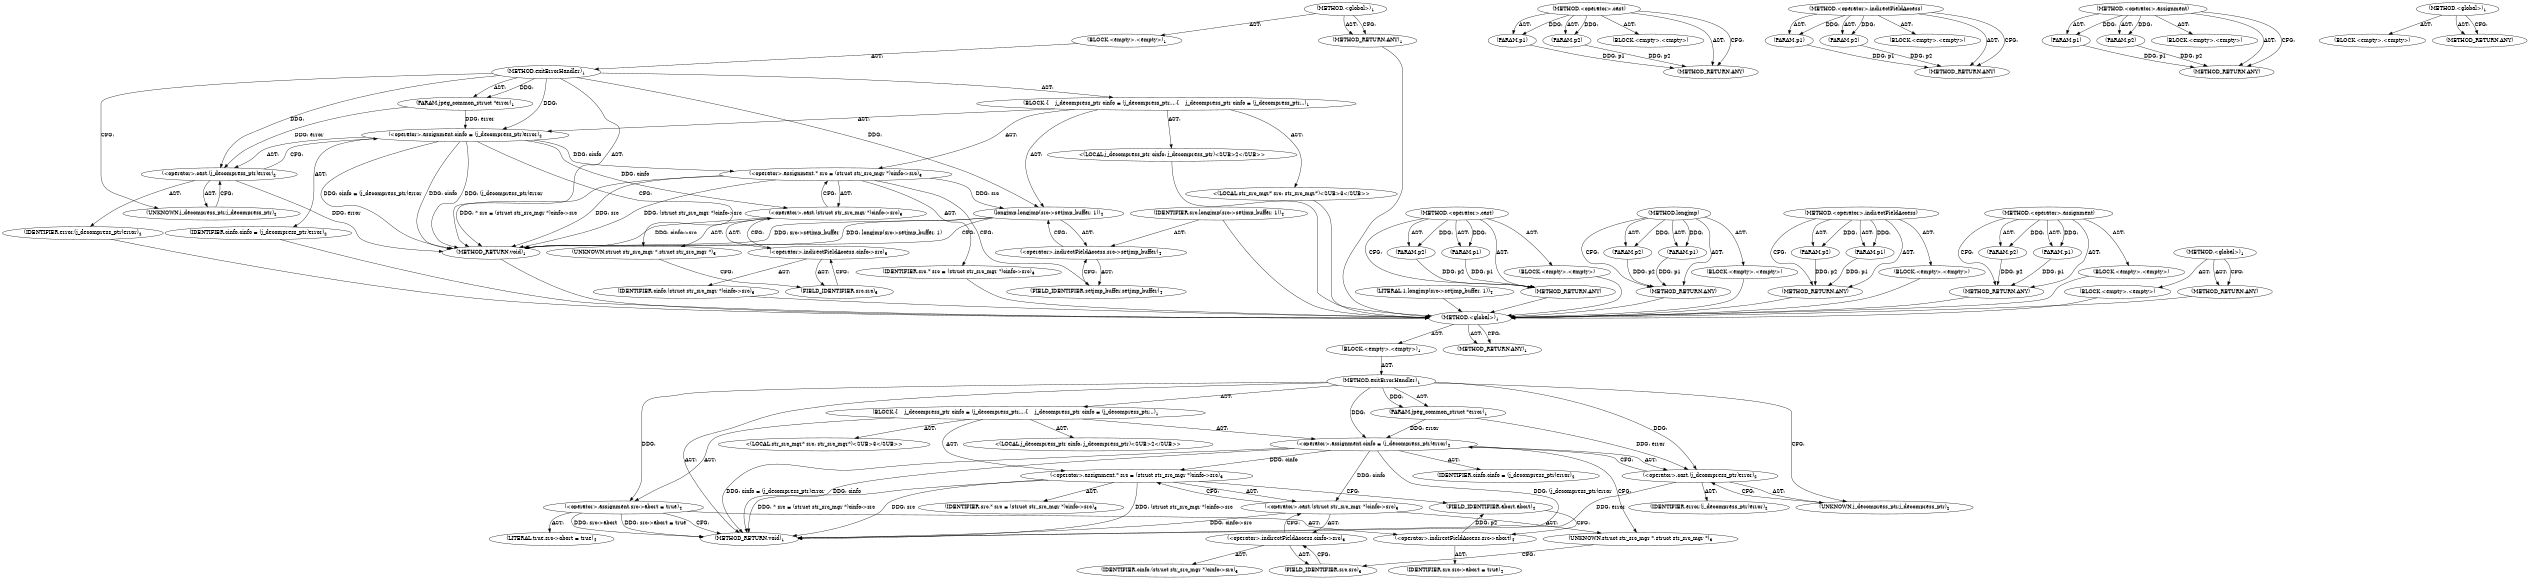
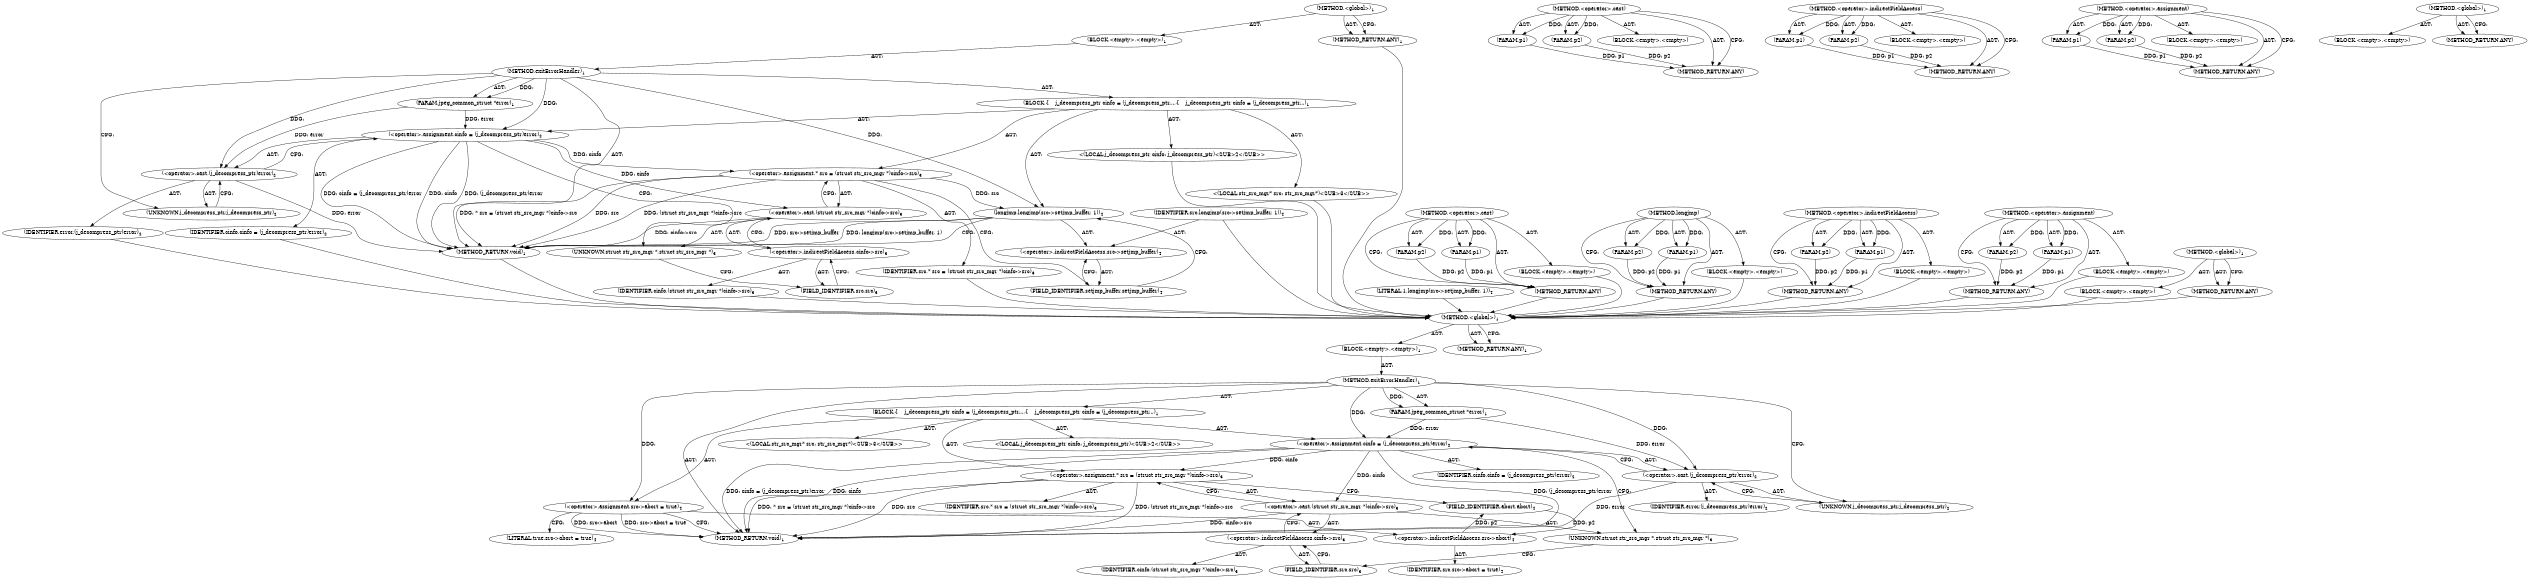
  digraph {
    n1 [label=<(METHOD,&lt;global&gt;)<SUB>1</SUB>>]
    n2 [label=<(BLOCK,&lt;empty&gt;,&lt;empty&gt;)<SUB>1</SUB>>]
    n3 [label=<(METHOD_RETURN,ANY)<SUB>1</SUB>>]
    n4 [label=<(METHOD,exitErrorHandler)<SUB>1</SUB>>]
    n5 [label=<(PARAM,jpeg_common_struct *error)<SUB>1</SUB>>]
    n6 [label=<(BLOCK,{    j_decompress_ptr cinfo = (j_decompress_ptr...,{    j_decompress_ptr cinfo = (j_decompress_ptr...)<SUB>1</SUB>>]
    n7 [label=<(&lt;operator&gt;.assignment,cinfo = (j_decompress_ptr)error)<SUB>2</SUB>>]
    n8 [label=<(&lt;operator&gt;.cast,(j_decompress_ptr)error)<SUB>2</SUB>>]
    n9 [label=<(UNKNOWN,j_decompress_ptr,j_decompress_ptr)<SUB>2</SUB>>]
    n10 [label=<(&lt;operator&gt;.assignment,src-&gt;abort = true)<SUB>4</SUB>>]
    n11 [label=<(METHOD_RETURN,void)<SUB>1</SUB>>]
    n12 [label="<(LOCAL,j_decompress_ptr cinfo: j_decompress_ptr)<SUB>2</SUB>>"]
    n13 [label="<(LOCAL,str_src_mgr* src: str_src_mgr*)<SUB>3</SUB>>"]
    n14 [label=<(&lt;operator&gt;.assignment,* src = (struct str_src_mgr *)cinfo-&gt;src)<SUB>3</SUB>>]
    n15 [label=<(IDENTIFIER,cinfo,cinfo = (j_decompress_ptr)error)<SUB>2</SUB>>]
    n16 [label=<(&lt;operator&gt;.cast,(struct str_src_mgr *)cinfo-&gt;src)<SUB>3</SUB>>]
    n17 [label=<(UNKNOWN,struct str_src_mgr *,struct str_src_mgr *)<SUB>3</SUB>>]
    n18 [label=<(IDENTIFIER,error,(j_decompress_ptr)error)<SUB>2</SUB>>]
    n19 [label=<(&lt;operator&gt;.indirectFieldAccess,src-&gt;abort)<SUB>4</SUB>>]
    n20 [label=<(LITERAL,true,src-&gt;abort = true)<SUB>4</SUB>>]
    n21 [label=<(IDENTIFIER,src,* src = (struct str_src_mgr *)cinfo-&gt;src)<SUB>3</SUB>>]
    n22 [label=<(FIELD_IDENTIFIER,abort,abort)<SUB>4</SUB>>]
    n23 [label=<(&lt;operator&gt;.indirectFieldAccess,cinfo-&gt;src)<SUB>3</SUB>>]
    n24 [label=<(FIELD_IDENTIFIER,src,src)<SUB>3</SUB>>]
    n25 [label=<(IDENTIFIER,cinfo,(struct str_src_mgr *)cinfo-&gt;src)<SUB>3</SUB>>]
    n26 [label=<(IDENTIFIER,src,src-&gt;abort = true)<SUB>4</SUB>>]
    n27 [label=<(METHOD,&lt;operator&gt;.cast)>]
    n28 [label=<(PARAM,p1)>]
    n29 [label=<(PARAM,p2)>]
    n30 [label=<(BLOCK,&lt;empty&gt;,&lt;empty&gt;)>]
    n31 [label=<(METHOD_RETURN,ANY)>]
    n32 [label=<(METHOD,&lt;operator&gt;.indirectFieldAccess)>]
    n33 [label=<(PARAM,p1)>]
    n34 [label=<(PARAM,p2)>]
    n35 [label=<(BLOCK,&lt;empty&gt;,&lt;empty&gt;)>]
    n36 [label=<(METHOD_RETURN,ANY)>]
    n37 [label=<(METHOD,&lt;operator&gt;.assignment)>]
    n38 [label=<(PARAM,p1)>]
    n39 [label=<(PARAM,p2)>]
    n40 [label=<(BLOCK,&lt;empty&gt;,&lt;empty&gt;)>]
    n41 [label=<(METHOD_RETURN,ANY)>]
    n42 [label=<(METHOD,&lt;global&gt;)<SUB>1</SUB>>]
    n43 [label=<(BLOCK,&lt;empty&gt;,&lt;empty&gt;)>]
    n44 [label=<(METHOD_RETURN,ANY)>]
    n45 [label=<(METHOD,&lt;global&gt;)<SUB>1</SUB>>]
    n46 [label=<(BLOCK,&lt;empty&gt;,&lt;empty&gt;)<SUB>1</SUB>>]
    n47 [label=<(METHOD_RETURN,ANY)<SUB>1</SUB>>]
    n48 [label=<(METHOD,exitErrorHandler)<SUB>1</SUB>>]
    n49 [label=<(PARAM,jpeg_common_struct *error)<SUB>1</SUB>>]
    n50 [label=<(BLOCK,{    j_decompress_ptr cinfo = (j_decompress_ptr...,{    j_decompress_ptr cinfo = (j_decompress_ptr...)<SUB>1</SUB>>]
    n51 [label=<(&lt;operator&gt;.assignment,cinfo = (j_decompress_ptr)error)<SUB>2</SUB>>]
    n52 [label=<(&lt;operator&gt;.cast,(j_decompress_ptr)error)<SUB>2</SUB>>]
    n53 [label=<(UNKNOWN,j_decompress_ptr,j_decompress_ptr)<SUB>2</SUB>>]
    n54 [label=<(longjmp,longjmp(src-&gt;setjmp_buffer, 1))<SUB>4</SUB>>]
    n55 [label=<(METHOD_RETURN,void)<SUB>1</SUB>>]
    n56 [label="<(LOCAL,j_decompress_ptr cinfo: j_decompress_ptr)<SUB>2</SUB>>"]
    n57 [label="<(LOCAL,str_src_mgr* src: str_src_mgr*)<SUB>3</SUB>>"]
    n58 [label=<(&lt;operator&gt;.assignment,* src = (struct str_src_mgr *)cinfo-&gt;src)<SUB>3</SUB>>]
    n59 [label=<(IDENTIFIER,cinfo,cinfo = (j_decompress_ptr)error)<SUB>2</SUB>>]
    n60 [label=<(&lt;operator&gt;.cast,(struct str_src_mgr *)cinfo-&gt;src)<SUB>3</SUB>>]
    n61 [label=<(UNKNOWN,struct str_src_mgr *,struct str_src_mgr *)<SUB>3</SUB>>]
    n62 [label=<(IDENTIFIER,error,(j_decompress_ptr)error)<SUB>2</SUB>>]
    n63 [label=<(&lt;operator&gt;.indirectFieldAccess,src-&gt;setjmp_buffer)<SUB>4</SUB>>]
    n64 [label=<(IDENTIFIER,src,* src = (struct str_src_mgr *)cinfo-&gt;src)<SUB>3</SUB>>]
    n65 [label=<(FIELD_IDENTIFIER,setjmp_buffer,setjmp_buffer)<SUB>4</SUB>>]
    n66 [label=<(&lt;operator&gt;.indirectFieldAccess,cinfo-&gt;src)<SUB>3</SUB>>]
    n67 [label=<(FIELD_IDENTIFIER,src,src)<SUB>3</SUB>>]
    n68 [label=<(IDENTIFIER,cinfo,(struct str_src_mgr *)cinfo-&gt;src)<SUB>3</SUB>>]
    n69 [label=<(LITERAL,1,longjmp(src-&gt;setjmp_buffer, 1))<SUB>4</SUB>>]
    n70 [label=<(IDENTIFIER,src,longjmp(src-&gt;setjmp_buffer, 1))<SUB>4</SUB>>]
    n71 [label=<(METHOD,&lt;operator&gt;.cast)>]
    n72 [label=<(PARAM,p1)>]
    n73 [label=<(PARAM,p2)>]
    n74 [label=<(BLOCK,&lt;empty&gt;,&lt;empty&gt;)>]
    n75 [label=<(METHOD_RETURN,ANY)>]
    n76 [label=<(METHOD,longjmp)>]
    n77 [label=<(PARAM,p1)>]
    n78 [label=<(PARAM,p2)>]
    n79 [label=<(BLOCK,&lt;empty&gt;,&lt;empty&gt;)>]
    n80 [label=<(METHOD_RETURN,ANY)>]
    n81 [label=<(METHOD,&lt;operator&gt;.indirectFieldAccess)>]
    n82 [label=<(PARAM,p1)>]
    n83 [label=<(PARAM,p2)>]
    n84 [label=<(BLOCK,&lt;empty&gt;,&lt;empty&gt;)>]
    n85 [label=<(METHOD_RETURN,ANY)>]
    n86 [label=<(METHOD,&lt;operator&gt;.assignment)>]
    n87 [label=<(PARAM,p1)>]
    n88 [label=<(PARAM,p2)>]
    n89 [label=<(BLOCK,&lt;empty&gt;,&lt;empty&gt;)>]
    n90 [label=<(METHOD_RETURN,ANY)>]
    n91 [label=<(METHOD,&lt;global&gt;)<SUB>1</SUB>>]
    n92 [label=<(BLOCK,&lt;empty&gt;,&lt;empty&gt;)>]
    n93 [label=<(METHOD_RETURN,ANY)>]
    n1 -> n2 [label="AST: "]
    n1 -> n3 [label="AST: "]
    n1 -> n3 [label="CFG: "]
    n2 -> n4 [label="AST: "]
    n4 -> n5 [label="AST: "]
    n4 -> n5 [label="DDG: "]
    n4 -> n6 [label="AST: "]
    n4 -> n7 [label="DDG: "]
    n4 -> n8 [label="DDG: "]
    n4 -> n9 [label="CFG: "]
    n4 -> n10 [label="DDG: "]
    n4 -> n11 [label="AST: "]
    n5 -> n7 [label="DDG: error"]
    n5 -> n8 [label="DDG: error"]
    n6 -> n7 [label="AST: "]
    n6 -> n10 [label="AST: "]
    n6 -> n12 [label="AST: "]
    n6 -> n13 [label="AST: "]
    n6 -> n14 [label="AST: "]
    n7 -> n8 [label="AST: "]
    n7 -> n11 [label="DDG: cinfo"]
    n7 -> n11 [label="DDG: (j_decompress_ptr)error"]
    n7 -> n11 [label="DDG: cinfo = (j_decompress_ptr)error"]
    n7 -> n14 [label="DDG: cinfo"]
    n7 -> n15 [label="AST: "]
    n7 -> n16 [label="DDG: cinfo"]
    n7 -> n17 [label="CFG: "]
    n8 -> n7 [label="CFG: "]
    n8 -> n9 [label="AST: "]
    n8 -> n11 [label="DDG: error"]
    n8 -> n18 [label="AST: "]
    n9 -> n8 [label="CFG: "]
    n10 -> n11 [label="CFG: "]
    n10 -> n11 [label="DDG: src-&gt;abort"]
    n10 -> n11 [label="DDG: src-&gt;abort = true"]
    n10 -> n19 [label="AST: "]
-   n10 -> n20 [label="AST: "]
+   n10 -> n20 [label="CFG: "]
    n14 -> n11 [label="DDG: src"]
    n14 -> n11 [label="DDG: (struct str_src_mgr *)cinfo-&gt;src"]
    n14 -> n11 [label="DDG: * src = (struct str_src_mgr *)cinfo-&gt;src"]
    n14 -> n16 [label="AST: "]
    n14 -> n21 [label="AST: "]
    n14 -> n22 [label="CFG: "]
    n16 -> n11 [label="DDG: cinfo-&gt;src"]
    n16 -> n14 [label="CFG: "]
    n16 -> n17 [label="AST: "]
    n16 -> n23 [label="AST: "]
    n17 -> n24 [label="CFG: "]
    n19 -> n22 [label="DDG: p2"]
    n19 -> n26 [label="AST: "]
-   n22 -> n19 [label="CFG: "]
+   n22 -> n19 [label="DDG: p2"]
    n23 -> n16 [label="CFG: "]
    n23 -> n24 [label="AST: "]
    n23 -> n25 [label="AST: "]
    n24 -> n23 [label="CFG: "]
    n27 -> n28 [label="AST: "]
    n27 -> n28 [label="DDG: "]
    n27 -> n29 [label="AST: "]
    n27 -> n29 [label="DDG: "]
    n27 -> n30 [label="AST: "]
    n27 -> n31 [label="AST: "]
    n27 -> n31 [label="CFG: "]
    n28 -> n31 [label="DDG: p1"]
    n29 -> n31 [label="DDG: p2"]
    n32 -> n33 [label="AST: "]
    n32 -> n33 [label="DDG: "]
    n32 -> n34 [label="AST: "]
    n32 -> n34 [label="DDG: "]
    n32 -> n35 [label="AST: "]
    n32 -> n36 [label="AST: "]
    n32 -> n36 [label="CFG: "]
    n33 -> n36 [label="DDG: p1"]
    n34 -> n36 [label="DDG: p2"]
    n37 -> n38 [label="AST: "]
    n37 -> n38 [label="DDG: "]
    n37 -> n39 [label="AST: "]
    n37 -> n39 [label="DDG: "]
    n37 -> n40 [label="AST: "]
    n37 -> n41 [label="AST: "]
    n37 -> n41 [label="CFG: "]
    n38 -> n41 [label="DDG: p1"]
    n39 -> n41 [label="DDG: p2"]
    n42 -> n43 [label="AST: "]
    n42 -> n44 [label="AST: "]
    n42 -> n44 [label="CFG: "]
    n45 -> n46 [label="AST: "]
    n45 -> n47 [label="AST: "]
    n45 -> n47 [label="CFG: "]
    n46 -> n48 [label="AST: "]
    n47 -> n1
    n48 -> n49 [label="AST: "]
    n48 -> n49 [label="DDG: "]
    n48 -> n50 [label="AST: "]
    n48 -> n51 [label="DDG: "]
    n48 -> n52 [label="DDG: "]
    n48 -> n53 [label="CFG: "]
    n48 -> n54 [label="DDG: "]
    n48 -> n55 [label="AST: "]
    n49 -> n51 [label="DDG: error"]
    n49 -> n52 [label="DDG: error"]
    n50 -> n51 [label="AST: "]
    n50 -> n54 [label="AST: "]
    n50 -> n56 [label="AST: "]
    n50 -> n57 [label="AST: "]
    n50 -> n58 [label="AST: "]
    n51 -> n52 [label="AST: "]
    n51 -> n55 [label="DDG: cinfo"]
    n51 -> n55 [label="DDG: (j_decompress_ptr)error"]
    n51 -> n55 [label="DDG: cinfo = (j_decompress_ptr)error"]
    n51 -> n58 [label="DDG: cinfo"]
    n51 -> n59 [label="AST: "]
    n51 -> n60 [label="DDG: cinfo"]
    n51 -> n61 [label="CFG: "]
    n52 -> n51 [label="CFG: "]
    n52 -> n53 [label="AST: "]
    n52 -> n55 [label="DDG: error"]
    n52 -> n62 [label="AST: "]
    n53 -> n52 [label="CFG: "]
    n54 -> n55 [label="CFG: "]
    n54 -> n55 [label="DDG: src-&gt;setjmp_buffer"]
    n54 -> n55 [label="DDG: longjmp(src-&gt;setjmp_buffer, 1)"]
    n54 -> n63 [label="AST: "]
    n55 -> n1
    n56 -> n1
    n57 -> n1
    n58 -> n54 [label="DDG: src"]
    n58 -> n55 [label="DDG: src"]
    n58 -> n55 [label="DDG: (struct str_src_mgr *)cinfo-&gt;src"]
    n58 -> n55 [label="DDG: * src = (struct str_src_mgr *)cinfo-&gt;src"]
    n58 -> n60 [label="AST: "]
    n58 -> n64 [label="AST: "]
    n58 -> n65 [label="CFG: "]
    n59 -> n1
    n60 -> n55 [label="DDG: cinfo-&gt;src"]
    n60 -> n58 [label="CFG: "]
    n60 -> n61 [label="AST: "]
    n60 -> n66 [label="AST: "]
    n61 -> n67 [label="CFG: "]
    n62 -> n1
-   n63 -> n54 [label="CFG: "]
+   n65 -> n54 [label="CFG: "]
    n63 -> n65 [label="AST: "]
    n64 -> n1
    n65 -> n63 [label="CFG: "]
    n66 -> n60 [label="CFG: "]
    n66 -> n67 [label="AST: "]
    n66 -> n68 [label="AST: "]
    n67 -> n66 [label="CFG: "]
    n68 -> n1
    n69 -> n1
    n70 -> n1
    n70 -> n63 [label="AST: "]
    n71 -> n72 [label="AST: "]
    n71 -> n72 [label="DDG: "]
    n71 -> n73 [label="AST: "]
    n71 -> n73 [label="DDG: "]
    n71 -> n74 [label="AST: "]
    n71 -> n75 [label="AST: "]
    n71 -> n75 [label="CFG: "]
    n72 -> n75 [label="DDG: p1"]
    n73 -> n75 [label="DDG: p2"]
    n74 -> n1
    n75 -> n1
    n76 -> n77 [label="AST: "]
    n76 -> n77 [label="DDG: "]
    n76 -> n78 [label="AST: "]
    n76 -> n78 [label="DDG: "]
    n76 -> n79 [label="AST: "]
    n76 -> n80 [label="AST: "]
    n76 -> n80 [label="CFG: "]
    n77 -> n80 [label="DDG: p1"]
    n78 -> n80 [label="DDG: p2"]
    n79 -> n1
    n80 -> n1
    n81 -> n82 [label="AST: "]
    n81 -> n82 [label="DDG: "]
    n81 -> n83 [label="AST: "]
    n81 -> n83 [label="DDG: "]
    n81 -> n84 [label="AST: "]
    n81 -> n85 [label="AST: "]
    n81 -> n85 [label="CFG: "]
    n82 -> n85 [label="DDG: p1"]
    n83 -> n85 [label="DDG: p2"]
    n84 -> n1
    n85 -> n1
    n86 -> n87 [label="AST: "]
    n86 -> n87 [label="DDG: "]
    n86 -> n88 [label="AST: "]
    n86 -> n88 [label="DDG: "]
    n86 -> n89 [label="AST: "]
    n86 -> n90 [label="AST: "]
    n86 -> n90 [label="CFG: "]
    n87 -> n90 [label="DDG: p1"]
    n88 -> n90 [label="DDG: p2"]
    n89 -> n1
    n90 -> n1
    n91 -> n92 [label="AST: "]
    n91 -> n93 [label="AST: "]
    n91 -> n93 [label="CFG: "]
    n92 -> n1
    n93 -> n1
  }
